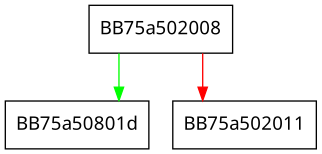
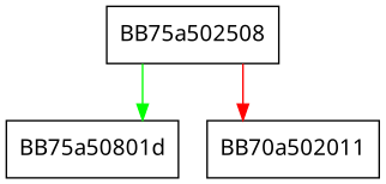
  digraph {
    fontname="Noto Sans"
    splines=ortho
    node [fontname="Noto Sans" shape=box]
    edge [fontname="Noto Sans"]
    n1 [label=BB75a50801d]
-   BB75a502008
-   BB75a502011
+   BB75a502008 [label=BB75a502508]
+   BB75a502011 [label=BB70a502011]
    BB75a502008 -> n1 [color=green]
    BB75a502008 -> BB75a502011 [color=red]
  }
